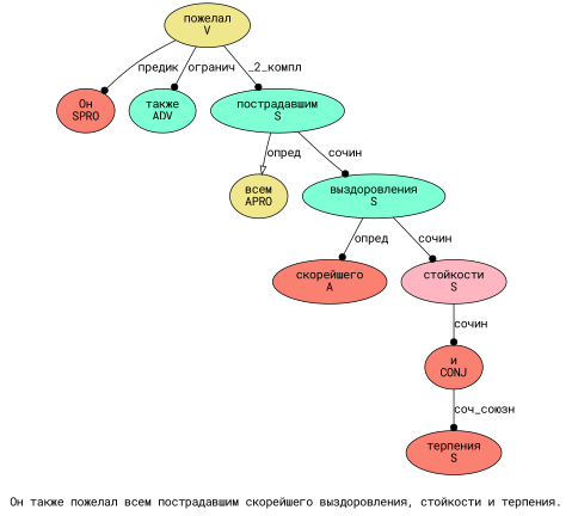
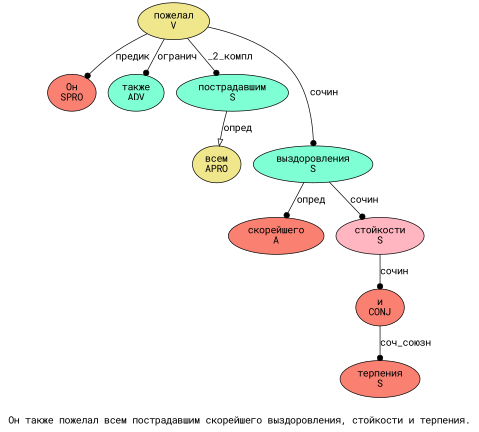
  digraph {
    fontname="Roboto Mono"
    label="Он также пожелал всем пострадавшим скорейшего выздоровления, стойкости и терпения."
    node [fillcolor=salmon fontname="Roboto Mono" penwidth=1 shape=ellipse style=filled]
    edge [arrowhead=dot fontname="Roboto Mono"]
    n1 [label="Он\nSPRO"]
    n2 [fillcolor=aquamarine label="также\nADV"]
    n3 [fillcolor=khaki label="пожелал\nV"]
    n4 [fillcolor=aquamarine label="пострадавшим\nS"]
    n5 [fillcolor=khaki label="всем\nAPRO"]
    n6 [fillcolor=aquamarine label="выздоровления\nS"]
    n7 [label="скорейшего\nA"]
    n8 [fillcolor=lightpink label="стойкости\nS"]
    n9 [label="и\nCONJ"]
    n10 [label="терпения\nS"]
    n3 -> n1 [label="предик"]
    n3 -> n2 [label="огранич"]
    n3 -> n4 [label="_2_компл"]
    n4 -> n5 [arrowhead=onormal label="опред"]
-   n4 -> n6 [label="сочин"]
+   n3 -> n6 [label="сочин"]
    n6 -> n7 [label="опред"]
    n6 -> n8 [label="сочин"]
    n8 -> n9 [label="сочин"]
    n9 -> n10 [label="соч_союзн"]
  }
